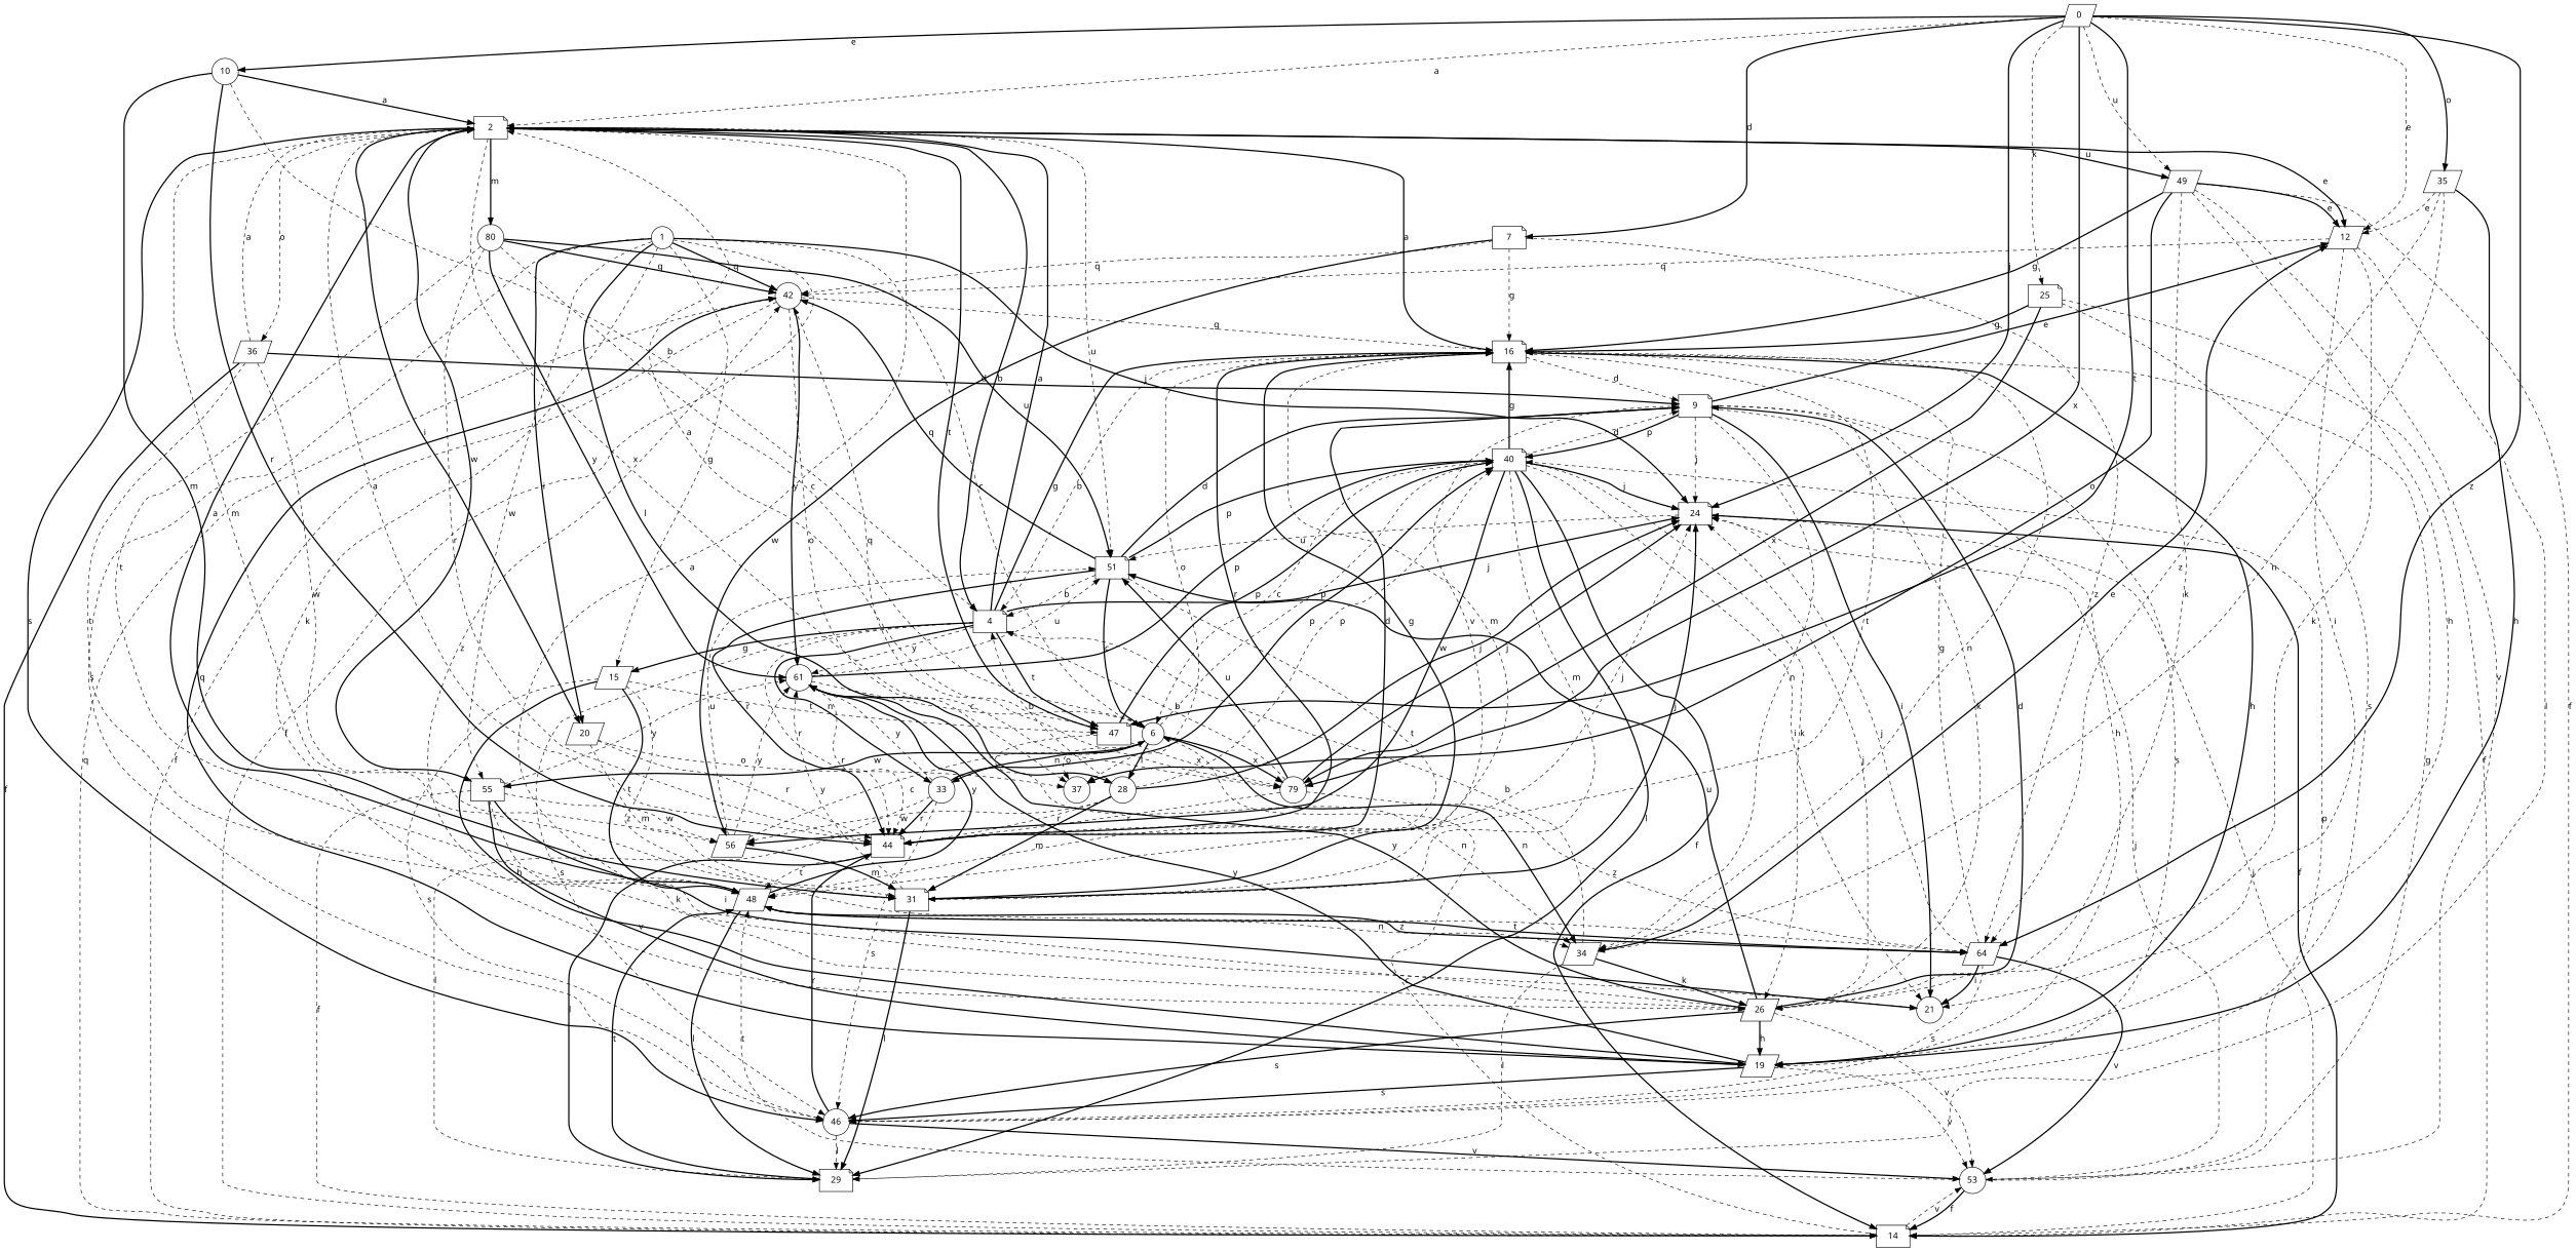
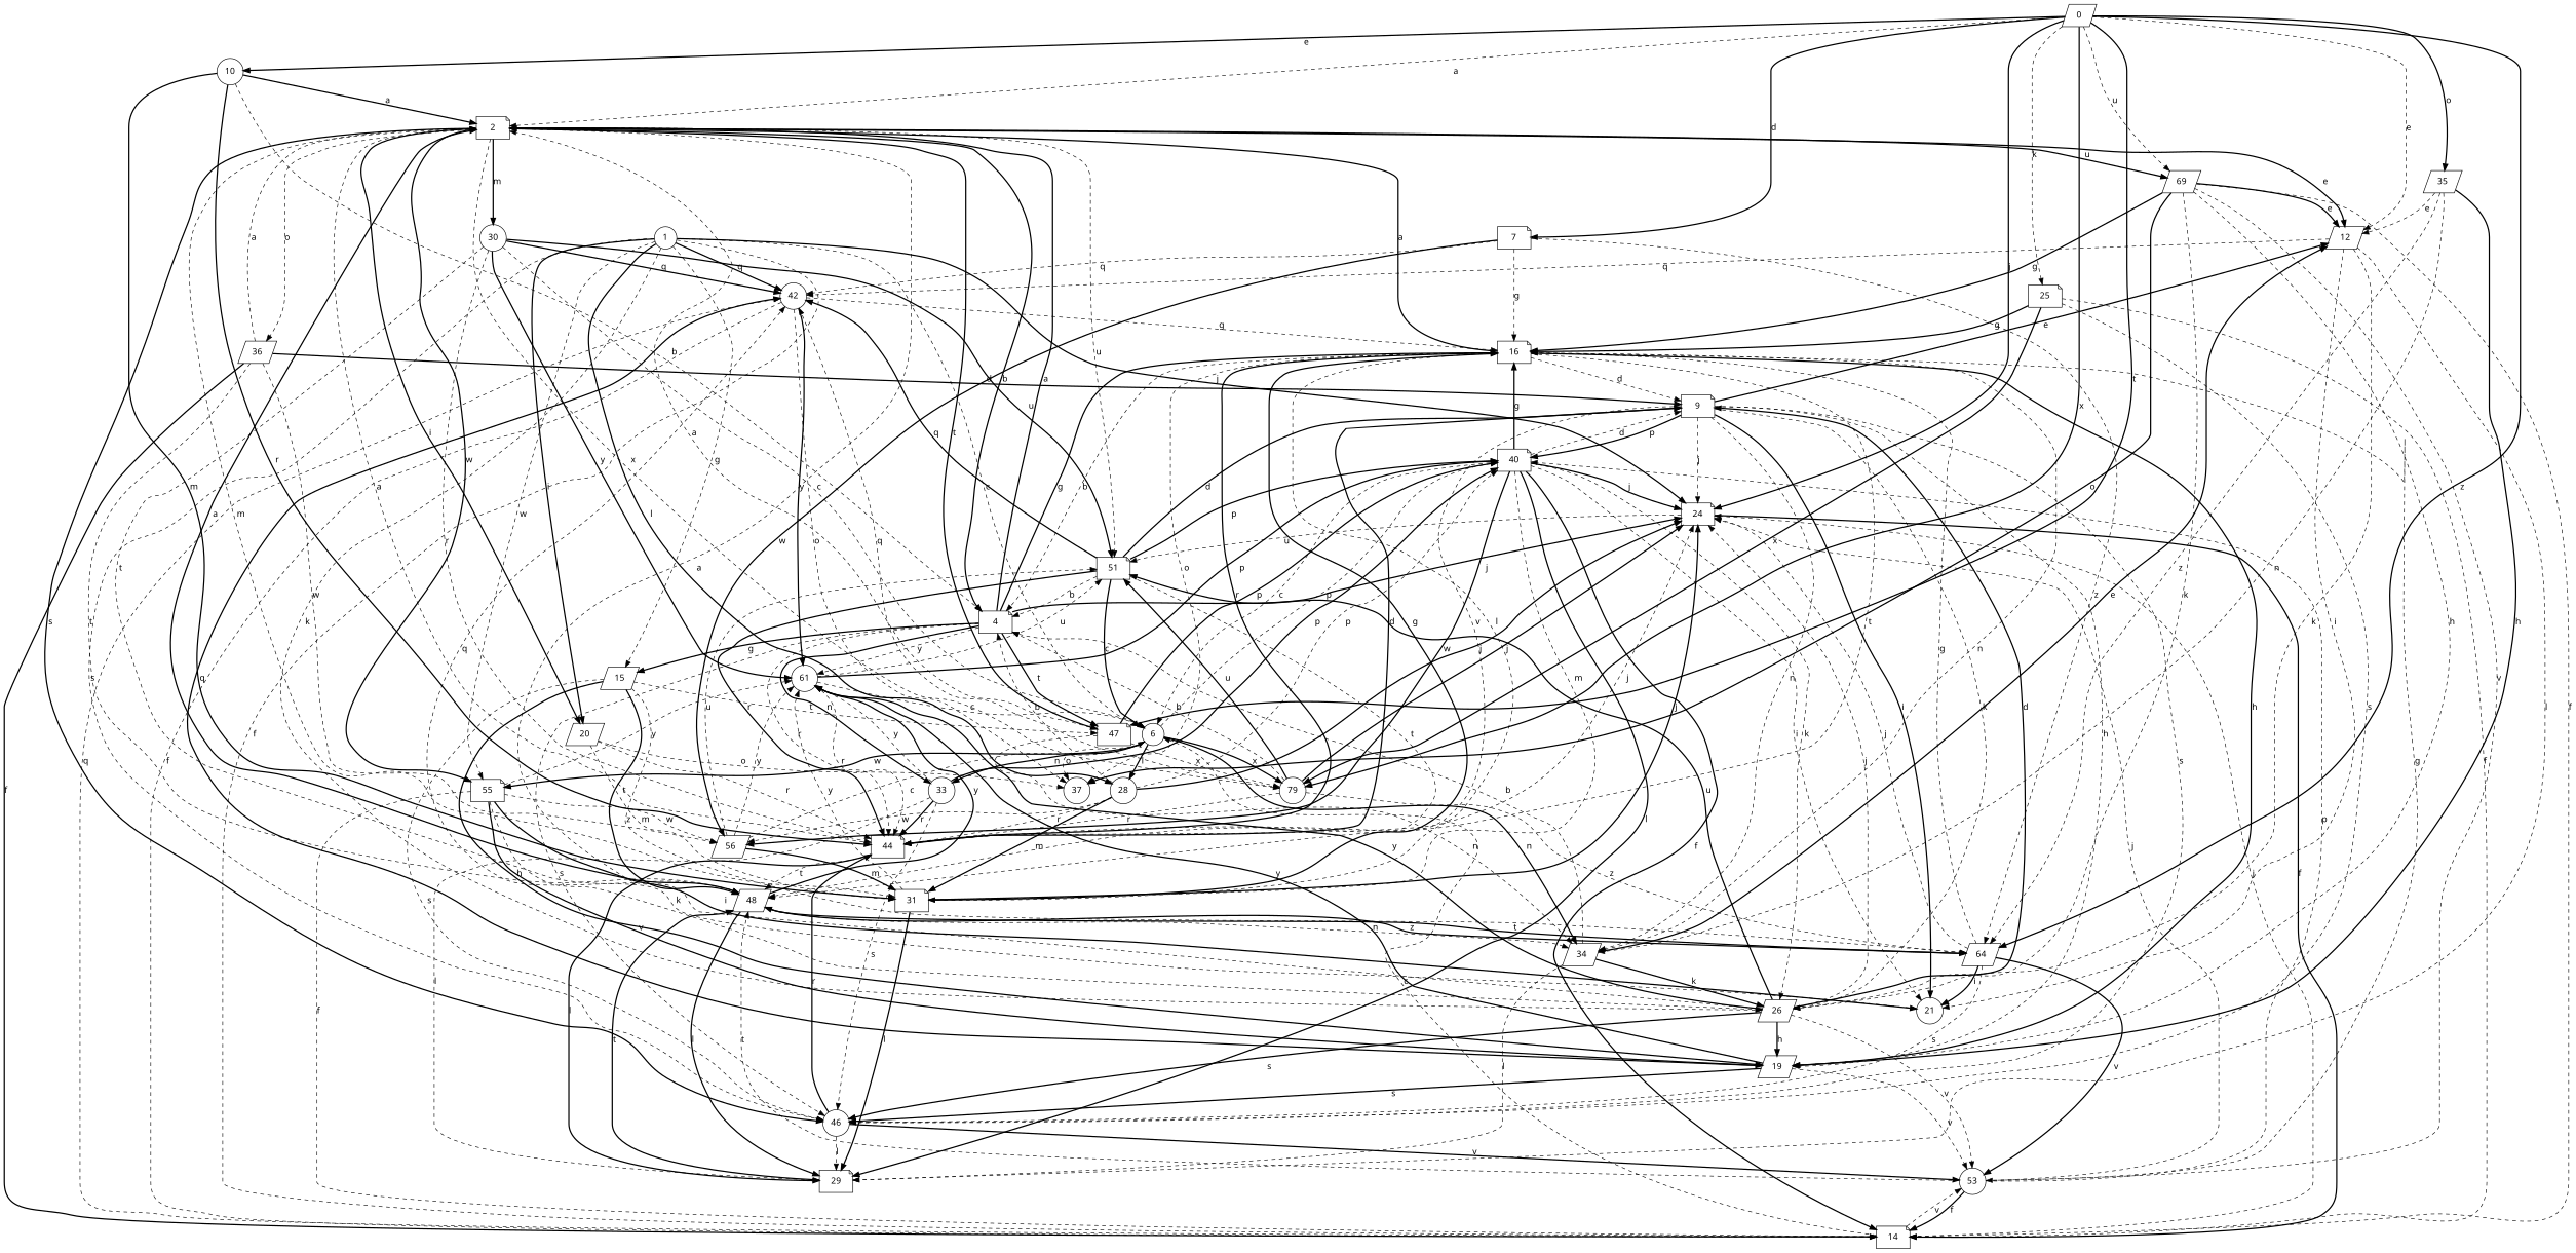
  strict digraph {
    fontname="Noto Sans"
    node [fontname="Noto Sans" shape=note]
    edge [fontname="Noto Sans" style=dashed]
    0 [shape=parallelogram]
    2
    7
    10 [shape=circle]
    12 [shape=parallelogram]
    24
    25
    35 [shape=parallelogram]
    47
-   49 [shape=parallelogram]
+   49 [shape=parallelogram label=69]
    n11 [label=79 shape=circle]
    64 [shape=parallelogram]
    20 [shape=parallelogram]
    46 [shape=circle]
    55
    4
-   30 [shape=circle label=80]
+   30 [shape=circle]
    31
    36 [shape=parallelogram]
    51
    42 [shape=circle]
    16
    56 [shape=parallelogram]
    44
    26 [shape=parallelogram]
    21 [shape=circle]
    29
    14
    34 [shape=parallelogram]
    19 [shape=parallelogram]
    40
    37 [shape=circle]
    53 [shape=circle]
    48 [shape=parallelogram]
    1 [shape=circle]
    6 [shape=circle]
    15 [shape=parallelogram]
    28 [shape=circle]
    33 [shape=circle]
    61 [shape=circle]
    9
    0 -> 2 [label=a]
    0 -> 7 [label=d style=bold]
    0 -> 10 [label=e style=bold]
    0 -> 12 [label=e]
    0 -> 24 [label=j style=bold]
    0 -> 25 [label=k]
    0 -> 35 [label=o style=bold]
    0 -> 47 [label=t style=bold]
    0 -> 49 [label=u]
    0 -> n11 [label=x style=bold]
    0 -> 64 [label=z style=bold]
    2 -> 12 [label=e style=bold]
    2 -> 47 [label=t style=bold]
    2 -> 49 [label=u style=bold]
    2 -> n11 [label=x]
    2 -> 20 [label=i style=bold]
    2 -> 46 [label=s style=bold]
    2 -> 55 [label=w style=bold]
    2 -> 4 [label=b style=bold]
    2 -> 30 [label=m style=bold]
    2 -> 31 [label=m]
    2 -> 36 [label=o]
    2 -> 51 [label=u]
    7 -> 64 [label=z]
    7 -> 42 [label=q]
    7 -> 16 [label=g]
    7 -> 56 [label=w style=bold]
    10 -> 2 [label=a style=bold]
    10 -> 4 [label=b]
    10 -> 31 [label=m style=bold]
    10 -> 44 [label=r style=bold]
    12 -> 42 [label=q]
    12 -> 26 [label=k]
    12 -> 21 [label=i]
    12 -> 29 [label=l]
    24 -> 51 [label=u]
    24 -> 14 [label=f style=bold]
    25 -> n11 [label=x style=bold]
    25 -> 46 [label=s]
    25 -> 16 [label=g style=bold]
    25 -> 14 [label=f]
    35 -> 12 [label=e]
    35 -> 64 [label=z]
    35 -> 34 [label=n]
    35 -> 19 [label=h style=bold]
    47 -> 2 [label=a]
    47 -> n11 [label=x]
    47 -> 34 [label=n]
    47 -> 40 [label=p style=bold]
    49 -> 12 [label=e style=bold]
    49 -> 16 [label=g style=bold]
    49 -> 26 [label=k]
    49 -> 14 [label=f]
    49 -> 19 [label=h]
    49 -> 37 [label=o style=bold]
    49 -> 53 [label=v]
    n11 -> 24 [label=j style=bold]
    n11 -> 64 [label=z]
    n11 -> 4 [label=b]
    n11 -> 51 [label=u style=bold]
    n11 -> 42 [label=q]
    n11 -> 44 [label=r]
    64 -> 24 [label=j]
    64 -> 46 [label=s]
    64 -> 16 [label=g]
    64 -> 21 [label=i style=bold]
    64 -> 53 [label=v style=bold]
    64 -> 48 [label=t style=bold]
    20 -> 31 [label=m]
    20 -> 44 [label=r]
    20 -> 37 [label=o]
    46 -> 44 [label=r style=bold]
    46 -> 29 [label=l]
    46 -> 53 [label=v style=bold]
    55 -> 56 [label=w]
    55 -> 26 [label=k]
    55 -> 21 [label=i style=bold]
    55 -> 14 [label=f]
    55 -> 19 [label=v style=bold]
    55 -> 61 [label=y]
    4 -> 2 [label=a style=bold]
    4 -> 24 [label=j style=bold]
    4 -> 47 [label=t style=bold]
    4 -> 46 [label=s]
    4 -> 16 [label=g style=bold]
    4 -> 44 [label=r]
    4 -> 15 [label=g style=bold]
    4 -> 33 [label=n style=bold]
    4 -> 61 [label=y]
    30 -> 51 [label=u style=bold]
    30 -> 42 [label=q style=bold]
    30 -> 44 [label=r]
    30 -> 48 [label=t]
    30 -> 6 [label=c]
    30 -> 61 [label=y style=bold]
    31 -> 24 [label=j style=bold]
    31 -> 16 [label=g style=bold]
    31 -> 29 [label=l style=bold]
    31 -> 61 [label=y]
    36 -> 2 [label=a]
    36 -> 56 [label=w]
    36 -> 14 [label=f style=bold]
    36 -> 48 [label=t]
    36 -> 9 [label=d style=bold]
    51 -> 4 [label=b]
    51 -> 42 [label=q style=bold]
    51 -> 44 [label=r style=bold]
    51 -> 40 [label=p style=bold]
    51 -> 48 [label=t]
    51 -> 6 [label=c style=bold]
    51 -> 9 [label=d style=bold]
    42 -> 16 [label=g]
    42 -> 14 [label=f]
    42 -> 37 [label=o]
    42 -> 61 [label=y style=bold]
    16 -> 2 [label=a style=bold]
    16 -> 4 [label=b]
-   16 -> 31 [label=m]
+   16 -> 31 [label=l]
    16 -> 44 [label=r style=bold]
    16 -> 34 [label=n]
    16 -> 19 [label=h style=bold]
    16 -> 37 [label=o]
    16 -> 48 [label=t]
    16 -> 9 [label=d]
    56 -> 31 [label=m style=bold]
    56 -> 51 [label=u]
    56 -> 6 [label=c]
    56 -> 61 [label=y]
    44 -> 2 [label=a]
    44 -> 24 [label=j]
    44 -> 29 [label=l style=bold]
    44 -> 48 [label=t]
    44 -> 9 [label=d style=bold]
    26 -> 2 [label=a]
    26 -> 24 [label=j]
    26 -> 46 [label=s style=bold]
    26 -> 51 [label=u style=bold]
    26 -> 19 [label=h style=bold]
    26 -> 53 [label=v]
    26 -> 61 [label=y style=bold]
    26 -> 9 [label=d style=bold]
-   21 -> 42 [label=z]
+   21 -> 42 [label=q]
    29 -> 48 [label=t style=bold]
    14 -> 24 [label=j]
    14 -> 42 [label=q]
    14 -> 53 [label=v]
    14 -> 6 [label=c]
    34 -> 12 [label=e style=bold]
    34 -> 4 [label=b]
    34 -> 26 [label=k style=bold]
    34 -> 29 [label=l]
    19 -> 46 [label=s style=bold]
    19 -> 42 [label=q style=bold]
    19 -> 53 [label=v]
    19 -> 61 [label=y style=bold]
    40 -> 24 [label=j style=bold]
    40 -> 31 [label=m]
    40 -> 16 [label=g style=bold]
    40 -> 56 [label=w style=bold]
    40 -> 26 [label=k]
    40 -> 21 [label=i]
    40 -> 29 [label=l style=bold]
    40 -> 14 [label=f style=bold]
    40 -> 6 [label=c]
    40 -> 9 [label=d]
    53 -> 24 [label=j]
    53 -> 16 [label=g]
    53 -> 14 [label=f style=bold]
    53 -> 40 [label=p]
    53 -> 48 [label=t]
    48 -> 2 [label=a style=bold]
    48 -> 64 [label=z style=bold]
    48 -> 29 [label=l style=bold]
    48 -> 34 [label=n]
    48 -> 61 [label=y style=bold]
    1 -> 24 [label=j style=bold]
    1 -> 20 [label=i style=bold]
    1 -> 46 [label=s]
    1 -> 55 [label=w]
    1 -> 42 [label=q style=bold]
    1 -> 26 [label=k]
    1 -> 14 [label=f]
    1 -> 6 [label=c]
    1 -> 15 [label=g]
    1 -> 28 [label=l style=bold]
    6 -> n11 [label=x style=bold]
    6 -> 55 [label=w style=bold]
    6 -> 34 [label=n style=bold]
    6 -> 40 [label=p]
    6 -> 37 [label=o]
    6 -> 28 [label=l style=bold]
    6 -> 33 [label=n style=bold]
    15 -> 47 [label=t]
    15 -> 64 [label=z]
    15 -> 46 [label=s]
    15 -> 19 [label=h style=bold]
    15 -> 48 [label=t style=bold]
    28 -> 24 [label=j style=bold]
    28 -> 4 [label=b]
    28 -> 31 [label=m style=bold]
    28 -> 56 [label=w]
    28 -> 44 [label=r]
    28 -> 40 [label=p]
    33 -> 46 [label=s]
    33 -> 44 [label=r style=bold]
    33 -> 29 [label=l]
    33 -> 40 [label=p style=bold]
    33 -> 61 [label=y]
    61 -> 51 [label=u]
    61 -> 44 [label=r]
    61 -> 40 [label=p style=bold]
    61 -> 6 [label=c]
    9 -> 12 [label=e style=bold]
    9 -> 24 [label=j]
    9 -> 46 [label=s]
    9 -> 44 [label=v]
    9 -> 26 [label=k]
    9 -> 21 [label=i style=bold]
    9 -> 34 [label=n]
    9 -> 19 [label=h]
    9 -> 40 [label=p style=bold]
  }
